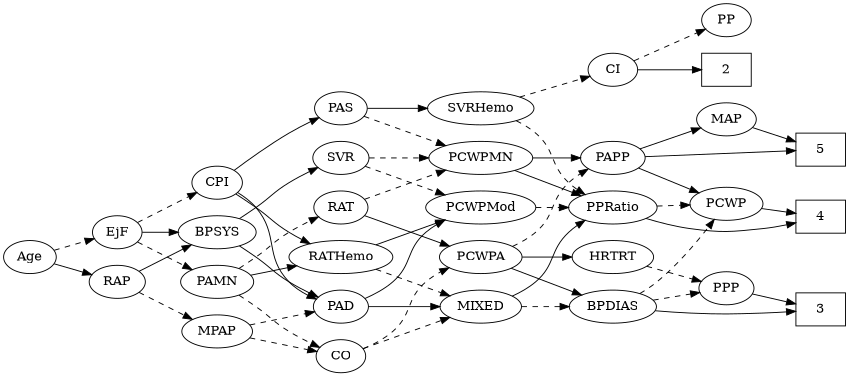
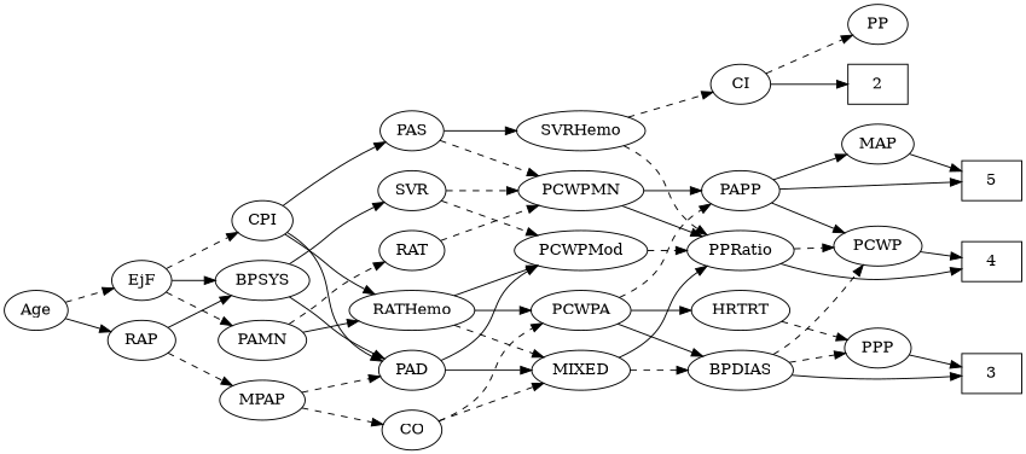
  strict digraph {
    rankdir=LR
    edge [style=solid]
    2 [height=0.5 shape=box width=0.75]
    3 [height=0.5 shape=box width=0.75]
    4 [height=0.5 shape=box width=0.75]
    5 [height=0.5 shape=box width=0.75]
    Age [height=0.5 width=0.75]
    EjF [height=0.5 width=0.75]
    RAP [height=0.5 width=0.77632]
    BPSYS [height=0.5 width=1.0471]
    PAMN [height=0.5 width=1.011]
    CPI [height=0.5 width=0.75]
    MPAP [height=0.5 width=0.97491]
    PAD [height=0.5 width=0.79437]
    SVR [height=0.5 width=0.77632]
    CO [height=0.5 width=0.75]
    RATHemo [height=0.5 width=1.3721]
    RAT [height=0.5 width=0.75827]
    PAS [height=0.5 width=0.75]
    MIXED [height=0.5 width=1.1193]
    PCWPMod [height=0.5 width=1.4443]
    PCWPMN [height=0.5 width=1.3902]
    PCWPA [height=0.5 width=1.1555]
    SVRHemo [height=0.5 width=1.3902]
    BPDIAS [height=0.5 width=1.1735]
    PPRatio [height=0.5 width=1.1013]
    PPP [height=0.5 width=0.75]
    PCWP [height=0.5 width=0.97491]
    PAPP [height=0.5 width=0.88464]
    HRTRT [height=0.5 width=1.1013]
    MAP [height=0.5 width=0.84854]
    CI [height=0.5 width=0.75]
    PP [height=0.5 width=0.75]
    Age -> EjF [style=dashed]
    Age -> RAP
    EjF -> BPSYS
    EjF -> PAMN [style=dashed]
    EjF -> CPI [style=dashed]
    RAP -> BPSYS
    RAP -> MPAP [style=dashed]
    BPSYS -> PAD
    BPSYS -> SVR
-   PAMN -> CO [style=dashed]
    PAMN -> RATHemo
    PAMN -> RAT [style=dashed]
    CPI -> PAD
    CPI -> RATHemo
    CPI -> PAS
    MPAP -> PAD [style=dashed]
    MPAP -> CO [style=dashed]
    PAD -> MIXED
    PAD -> PCWPMod
    SVR -> PCWPMod [style=dashed]
    SVR -> PCWPMN [style=dashed]
    CO -> MIXED [style=dashed]
    CO -> PCWPA [style=dashed]
    RATHemo -> MIXED [style=dashed]
    RATHemo -> PCWPMod
    RAT -> PCWPMN [style=dashed]
-   RAT -> PCWPA
+   RATHemo -> PCWPA
    PAS -> PCWPMN [style=dashed]
    PAS -> SVRHemo
    MIXED -> BPDIAS [style=dashed]
    MIXED -> PPRatio
    PCWPMod -> PPRatio [style=dashed]
    PCWPMN -> PPRatio
    PCWPMN -> PAPP
    PCWPA -> BPDIAS
    PCWPA -> PAPP [style=dashed]
    PCWPA -> HRTRT
    SVRHemo -> PPRatio [style=dashed]
    SVRHemo -> CI [style=dashed]
    BPDIAS -> 3
    BPDIAS -> PPP [style=dashed]
    BPDIAS -> PCWP [style=dashed]
    PPRatio -> 4
    PPRatio -> PCWP [style=dashed]
    PPP -> 3
    PCWP -> 4
    PAPP -> 5
    PAPP -> PCWP
    PAPP -> MAP
    HRTRT -> PPP [style=dashed]
    MAP -> 5
    CI -> 2
    CI -> PP [style=dashed]
  }
